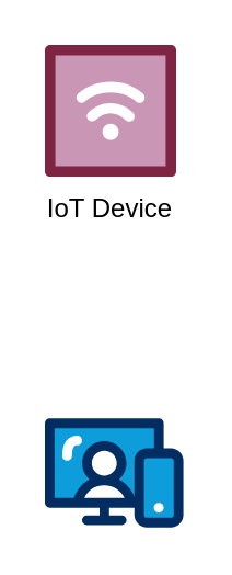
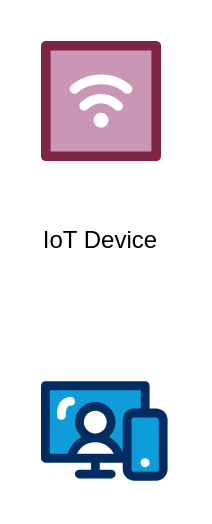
  <mxCell id="0" />
  <mxCell id="1" parent="0" />
  <mxCell id="2" value="" style="verticalLabelPosition=bottom;aspect=fixed;html=1;shape=mxgraph.salesforce.web;" vertex="1" parent="1"><mxGeometry x="20" y="190" width="63.29" height="50" as="geometry" /></mxCell>
  <mxCell id="3" value="" style="verticalLabelPosition=bottom;aspect=fixed;html=1;shape=mxgraph.salesforce.iot;" vertex="1" parent="1"><mxGeometry x="20" y="20" width="60" height="60" as="geometry" /></mxCell>
- <mxCell id="4" value="IoT Device" style="text;html=1;strokeColor=none;fillColor=none;align=center;verticalAlign=middle;whiteSpace=wrap;rounded=0;" vertex="1" parent="1"><mxGeometry x="20" y="80" width="60" height="30" as="geometry" /></mxCell>
+ <mxCell id="4" value="IoT Device" style="text;html=1;strokeColor=none;fillColor=none;align=center;verticalAlign=middle;whiteSpace=wrap;rounded=0;" vertex="1" parent="1"><mxGeometry x="20" y="105" width="60" height="30" as="geometry" /></mxCell>
